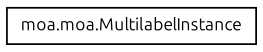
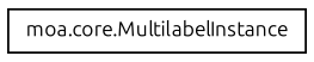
  digraph {
    rankdir=TB
    fontname=Ubuntu
-   n1 [color=black fillcolor=white fontname=Ubuntu fontsize=10 height=0.2 label="moa.moa.MultilabelInstance" shape=record style=filled width=0.4]
+   n1 [color=black fillcolor=white fontname=Ubuntu fontsize=10 height=0.2 label="moa.core.MultilabelInstance" shape=record style=filled width=0.4]
  }
